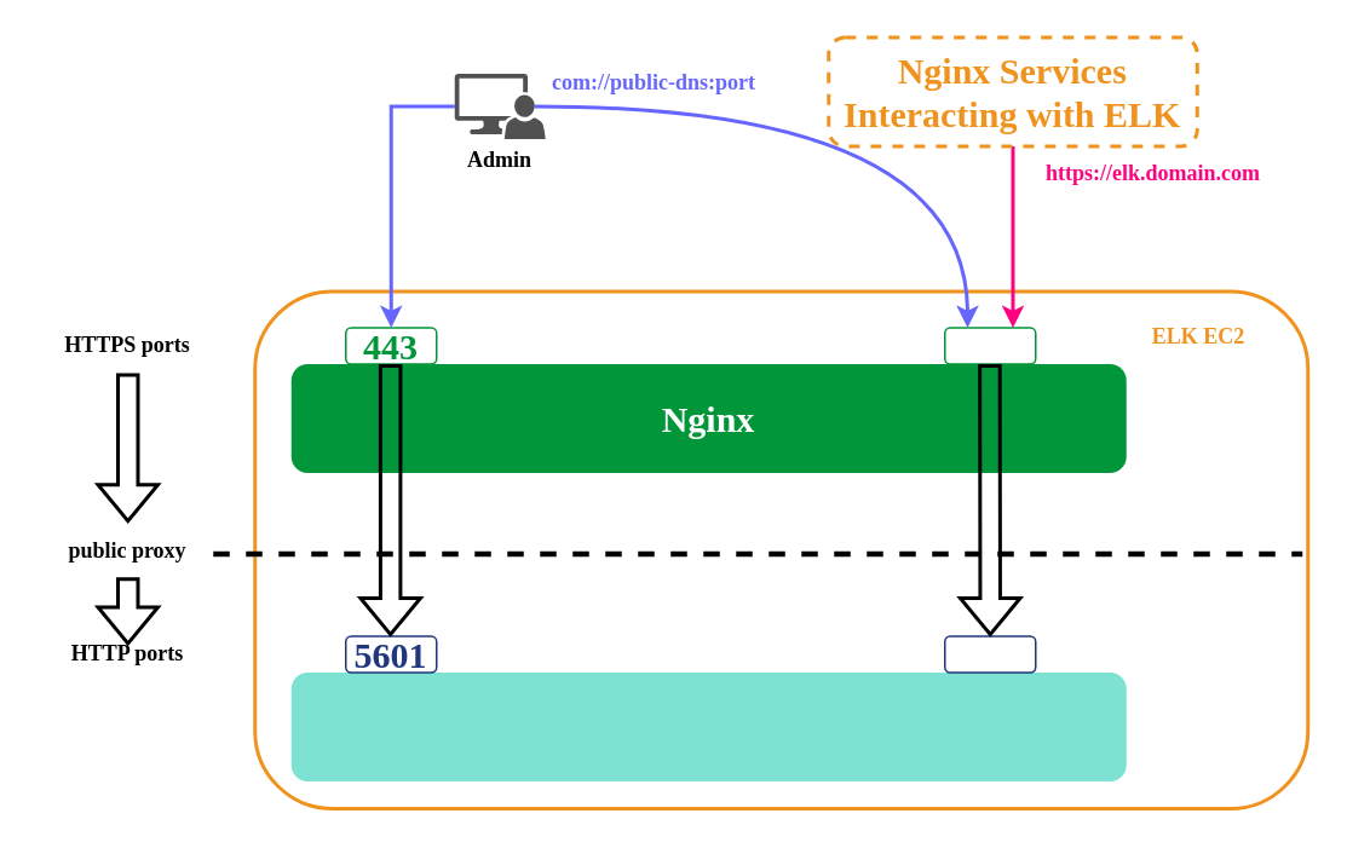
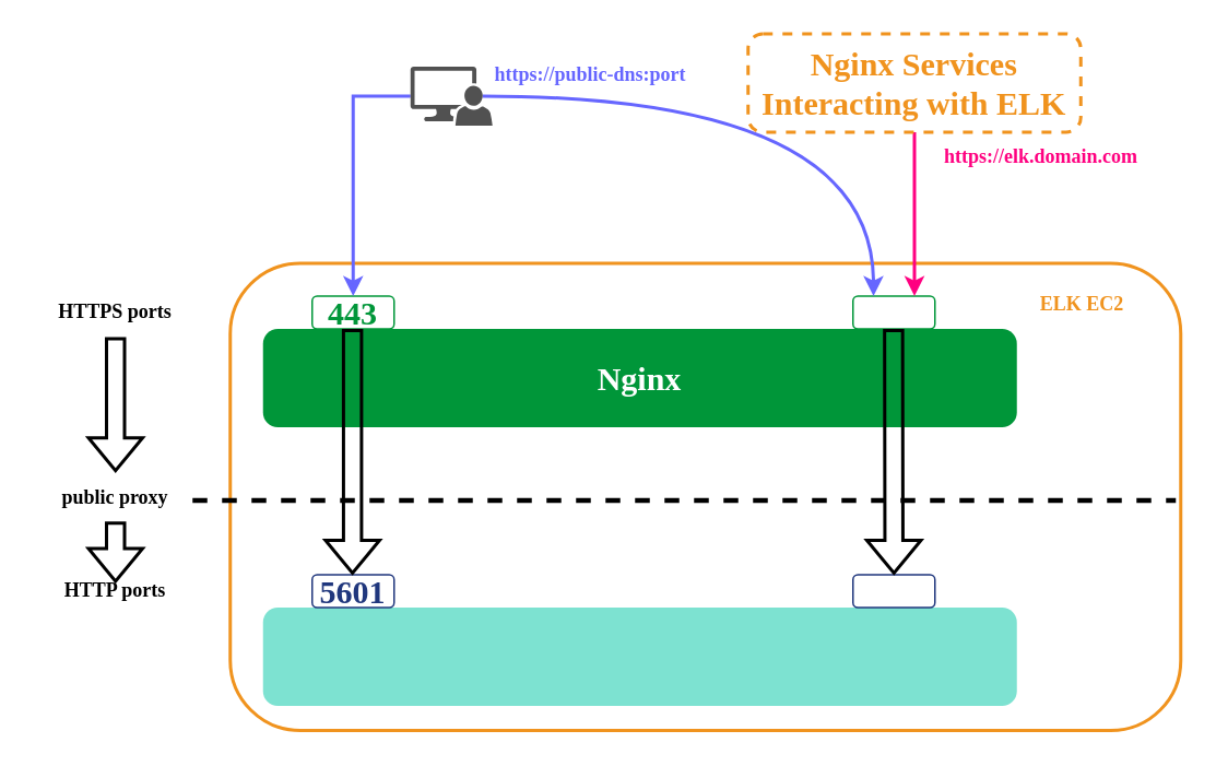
  <mxCell id="0" />
  <mxCell id="1" parent="0" />
  <mxCell id="2" value="" style="rounded=1;whiteSpace=wrap;html=1;fillColor=none;strokeColor=#F0931E;strokeWidth=2;fontFamily=Ubuntu;fontStyle=1" parent="1" vertex="1"><mxGeometry x="140" y="160" width="580" height="285" as="geometry" /></mxCell>
  <mxCell id="3" value="&lt;font style=&quot;font-size: 20px;&quot; color=&quot;#ffffff&quot;&gt;&lt;span&gt;&lt;br&gt;&lt;/span&gt;&lt;/font&gt;" style="rounded=1;whiteSpace=wrap;html=1;fillColor=#7DE2D1;strokeWidth=5;strokeColor=none;fontFamily=Ubuntu;fontStyle=1" parent="1" vertex="1"><mxGeometry x="160" y="370" width="460" height="60" as="geometry" /></mxCell>
  <mxCell id="4" value="&lt;font style=&quot;font-size: 20px;&quot; color=&quot;#ffffff&quot;&gt;&lt;span&gt;Nginx&lt;/span&gt;&lt;/font&gt;" style="rounded=1;whiteSpace=wrap;html=1;fillColor=#009639;strokeColor=none;strokeWidth=5;fontFamily=Ubuntu;fontStyle=1" parent="1" vertex="1"><mxGeometry x="160" y="200" width="460" height="60" as="geometry" /></mxCell>
  <mxCell id="5" value="&lt;font color=&quot;#009639&quot; size=&quot;1&quot;&gt;&lt;span style=&quot;font-size: 20px;&quot;&gt;443&lt;/span&gt;&lt;/font&gt;" style="rounded=1;whiteSpace=wrap;html=1;strokeColor=#009639;strokeWidth=1;fontFamily=Ubuntu;fontStyle=1" parent="1" vertex="1"><mxGeometry x="190" y="180" width="50" height="20" as="geometry" /></mxCell>
  <mxCell id="6" value="" style="rounded=1;whiteSpace=wrap;html=1;strokeColor=#009639;strokeWidth=1;fontFamily=Ubuntu;fontStyle=1" parent="1" vertex="1"><mxGeometry x="520" y="180" width="50" height="20" as="geometry" /></mxCell>
  <mxCell id="7" value="" style="rounded=1;whiteSpace=wrap;html=1;strokeColor=#20377D;fontFamily=Ubuntu;fontStyle=1" parent="1" vertex="1"><mxGeometry x="520" y="350" width="50" height="20" as="geometry" /></mxCell>
  <mxCell id="8" value="" style="shape=flexArrow;endArrow=classic;html=1;rounded=0;entryX=0.5;entryY=0;entryDx=0;entryDy=0;strokeWidth=2;fontFamily=Ubuntu;fontStyle=1" parent="1" target="7" edge="1"><mxGeometry width="50" height="50" relative="1" as="geometry"><mxPoint x="544.78" y="200" as="sourcePoint" /><mxPoint x="544.78" y="346" as="targetPoint" /></mxGeometry></mxCell>
  <mxCell id="9" value="" style="endArrow=none;dashed=1;html=1;strokeWidth=3;rounded=0;fontFamily=Ubuntu;fontStyle=1" parent="1" edge="1"><mxGeometry width="50" height="50" relative="1" as="geometry"><mxPoint x="117" y="304.66" as="sourcePoint" /><mxPoint x="717" y="304.66" as="targetPoint" /></mxGeometry></mxCell>
  <mxCell id="10" value="&lt;font&gt;&lt;span&gt;HTTPS ports&lt;/span&gt;&lt;/font&gt;" style="text;html=1;strokeColor=none;fillColor=none;align=center;verticalAlign=middle;whiteSpace=wrap;rounded=0;fontFamily=Ubuntu;fontStyle=1" parent="1" vertex="1"><mxGeometry x="20" y="175" width="100" height="30" as="geometry" /></mxCell>
  <mxCell id="11" value="&lt;font&gt;&lt;span&gt;HTTP ports&lt;/span&gt;&lt;/font&gt;" style="text;html=1;strokeColor=none;fillColor=none;align=center;verticalAlign=middle;whiteSpace=wrap;rounded=0;fontFamily=Ubuntu;fontStyle=1" parent="1" vertex="1"><mxGeometry x="20" y="345" width="100" height="30" as="geometry" /></mxCell>
  <mxCell id="12" value="" style="shape=flexArrow;endArrow=classic;html=1;rounded=0;entryX=0.5;entryY=0;entryDx=0;entryDy=0;strokeWidth=2;fontFamily=Ubuntu;fontStyle=1" parent="1" source="14" edge="1"><mxGeometry width="50" height="50" relative="1" as="geometry"><mxPoint x="70" y="205" as="sourcePoint" /><mxPoint x="70" y="355" as="targetPoint" /></mxGeometry></mxCell>
  <mxCell id="13" value="" style="shape=flexArrow;endArrow=classic;html=1;rounded=0;entryX=0.5;entryY=0;entryDx=0;entryDy=0;strokeWidth=2;fontFamily=Ubuntu;fontStyle=1" parent="1" target="14" edge="1"><mxGeometry width="50" height="50" relative="1" as="geometry"><mxPoint x="70" y="205" as="sourcePoint" /><mxPoint x="70" y="355" as="targetPoint" /></mxGeometry></mxCell>
  <mxCell id="14" value="&lt;font style=&quot;font-size: 12px;&quot;&gt;&lt;span&gt;public proxy&lt;br&gt;&lt;/span&gt;&lt;/font&gt;" style="text;html=1;strokeColor=none;fillColor=none;align=center;verticalAlign=middle;whiteSpace=wrap;rounded=0;fontFamily=Ubuntu;fontStyle=1" parent="1" vertex="1"><mxGeometry x="20" y="287.5" width="100" height="30" as="geometry" /></mxCell>
  <mxCell id="15" value="&lt;font color=&quot;#20377d&quot; size=&quot;1&quot;&gt;&lt;span style=&quot;font-size: 20px;&quot;&gt;5601&lt;/span&gt;&lt;/font&gt;" style="rounded=1;whiteSpace=wrap;html=1;strokeColor=#20377D;strokeWidth=1;fontFamily=Ubuntu;fontStyle=1" parent="1" vertex="1"><mxGeometry x="190" y="350" width="50" height="20" as="geometry" /></mxCell>
  <mxCell id="16" style="edgeStyle=orthogonalEdgeStyle;rounded=0;orthogonalLoop=1;jettySize=auto;html=1;strokeWidth=2;strokeColor=#6666FF;fontFamily=Ubuntu;fontStyle=1" parent="1" source="18" target="5" edge="1"><mxGeometry relative="1" as="geometry" /></mxCell>
  <mxCell id="17" style="edgeStyle=orthogonalEdgeStyle;rounded=0;orthogonalLoop=1;jettySize=auto;html=1;exitX=0.88;exitY=0.5;exitDx=0;exitDy=0;exitPerimeter=0;entryX=0.25;entryY=0;entryDx=0;entryDy=0;curved=1;strokeWidth=2;strokeColor=#6666FF;fontFamily=Ubuntu;fontStyle=1" parent="1" source="18" target="6" edge="1"><mxGeometry relative="1" as="geometry" /></mxCell>
  <mxCell id="18" value="" style="sketch=0;pointerEvents=1;shadow=0;dashed=0;html=1;strokeColor=none;labelPosition=center;verticalLabelPosition=bottom;verticalAlign=top;align=center;fillColor=#515151;shape=mxgraph.mscae.system_center.admin_console;fontFamily=Ubuntu;fontStyle=1" parent="1" vertex="1"><mxGeometry x="250" y="40" width="50" height="36" as="geometry" /></mxCell>
- <mxCell id="19" value="&lt;font&gt;&lt;span&gt;Admin&lt;br&gt;&lt;br&gt;&lt;/span&gt;&lt;/font&gt;" style="text;html=1;strokeColor=none;fillColor=none;align=center;verticalAlign=middle;whiteSpace=wrap;rounded=0;fontFamily=Ubuntu;fontStyle=1" parent="1" vertex="1"><mxGeometry x="225" y="80" width="100" height="30" as="geometry" /></mxCell>
  <mxCell id="20" style="edgeStyle=orthogonalEdgeStyle;rounded=0;orthogonalLoop=1;jettySize=auto;html=1;exitX=0.5;exitY=1;exitDx=0;exitDy=0;entryX=0.75;entryY=0;entryDx=0;entryDy=0;strokeWidth=2;strokeColor=#FF0080;fontFamily=Ubuntu;fontStyle=1" parent="1" source="21" target="6" edge="1"><mxGeometry relative="1" as="geometry" /></mxCell>
  <mxCell id="21" value="&lt;font color=&quot;#f0931e&quot; style=&quot;font-size: 20px;&quot;&gt;&lt;span&gt;Nginx Services&lt;br&gt;Interacting with ELK&lt;br&gt;&lt;/span&gt;&lt;/font&gt;" style="rounded=1;whiteSpace=wrap;html=1;strokeWidth=2;strokeColor=#F0931E;fontFamily=Ubuntu;fontStyle=1;dashed=1;" parent="1" vertex="1"><mxGeometry x="456" y="20" width="203" height="60" as="geometry" /></mxCell>
  <mxCell id="22" value="" style="shape=flexArrow;endArrow=classic;html=1;rounded=0;entryX=0.5;entryY=0;entryDx=0;entryDy=0;strokeWidth=2;fontFamily=Ubuntu;fontStyle=1" parent="1" edge="1"><mxGeometry width="50" height="50" relative="1" as="geometry"><mxPoint x="214.6" y="200" as="sourcePoint" /><mxPoint x="214.6" y="350" as="targetPoint" /></mxGeometry></mxCell>
  <mxCell id="23" value="&lt;font color=&quot;#f0931e&quot;&gt;&lt;span&gt;ELK EC2&lt;/span&gt;&lt;/font&gt;" style="text;html=1;strokeColor=none;fillColor=none;align=center;verticalAlign=middle;whiteSpace=wrap;rounded=0;fontFamily=Ubuntu;fontStyle=1" parent="1" vertex="1"><mxGeometry x="610" y="170" width="100" height="30" as="geometry" /></mxCell>
  <mxCell id="24" value="&lt;font&gt;&lt;span&gt;&lt;font color=&quot;#ff0080&quot;&gt;https://elk.domain.com&lt;/font&gt;&lt;br&gt;&lt;/span&gt;&lt;/font&gt;" style="text;html=1;strokeColor=none;fillColor=none;align=center;verticalAlign=middle;whiteSpace=wrap;rounded=0;fontFamily=Ubuntu;fontStyle=1" parent="1" vertex="1"><mxGeometry x="570" y="80" width="130" height="30" as="geometry" /></mxCell>
- <mxCell id="25" value="&lt;font&gt;&lt;span&gt;&lt;font color=&quot;#6666ff&quot;&gt;com://public-dns:port&lt;/font&gt;&lt;br&gt;&lt;/span&gt;&lt;/font&gt;" style="text;html=1;strokeColor=none;fillColor=none;align=center;verticalAlign=middle;whiteSpace=wrap;rounded=0;fontFamily=Ubuntu;fontStyle=1" parent="1" vertex="1"><mxGeometry x="280" y="30" width="160" height="30" as="geometry" /></mxCell>
+ <mxCell id="25" value="&lt;font&gt;&lt;span&gt;&lt;font color=&quot;#6666ff&quot;&gt;https://public-dns:port&lt;/font&gt;&lt;br&gt;&lt;/span&gt;&lt;/font&gt;" style="text;html=1;strokeColor=none;fillColor=none;align=center;verticalAlign=middle;whiteSpace=wrap;rounded=0;fontFamily=Ubuntu;fontStyle=1" parent="1" vertex="1"><mxGeometry x="280" y="30" width="160" height="30" as="geometry" /></mxCell>
  <mxCell id="26" value="" style="shape=image;verticalLabelPosition=bottom;labelBackgroundColor=default;verticalAlign=top;aspect=fixed;imageAspect=0;image=https://miro.medium.com/v2/resize:fit:1400/1*vZDu4Bwj2GxQh8t1IjDq4w.png;" parent="1" vertex="1"><mxGeometry x="330" y="375" width="141.18" height="50" as="geometry" /></mxCell>
